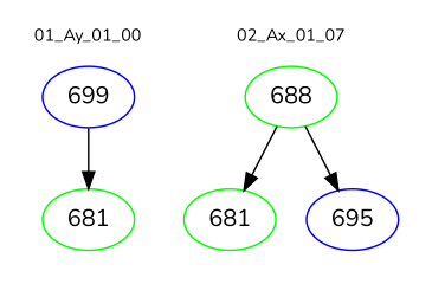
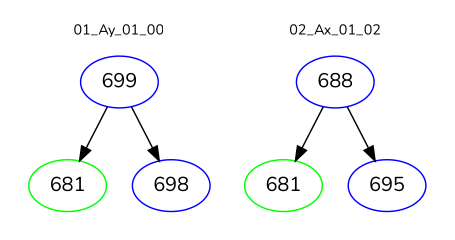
  digraph {
    fontname=Nunito
    node [color=blue fontname=Nunito]
    edge [color=black fontname=Nunito]
    n1 [label=699]
    n2 [color=green label=681]
-   n4 [color=green label=688]
+   n3 [label=698]
+   n4 [label=688]
    n5 [color=green label=681]
    n6 [label=695]
    subgraph cluster_1 {
      color=white
      fontsize=10
      label="01_Ay_01_00"
      n1
      n2
+     n3
    }
    subgraph cluster_2 {
      color=white
      fontsize=10
-     label="02_Ax_01_07"
+     label="02_Ax_01_02"
      n4
      n5
      n6
    }
    n1 -> n2
+   n1 -> n3
    n4 -> n5
    n4 -> n6
  }
